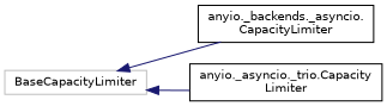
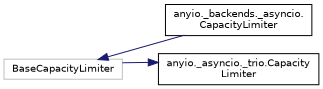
  digraph {
    rankdir=LR
    node [color=black fillcolor=white fontname=Helvetica fontsize=10 shape=record style=filled]
    edge [color=midnightblue dir=back fontname=Helvetica fontsize=10 labelfontname=Helvetica labelfontsize=10 style=solid]
    n1 [color=grey75 height=0.2 label=BaseCapacityLimiter width=0.4]
    n2 [height=0.2 label="anyio._backends._asyncio.\lCapacityLimiter" width=0.4]
    n3 [height=0.2 label="anyio._asyncio._trio.Capacity\lLimiter" width=0.4]
    n1 -> n2
-   n1 -> n3
+   n3 -> n1
  }
